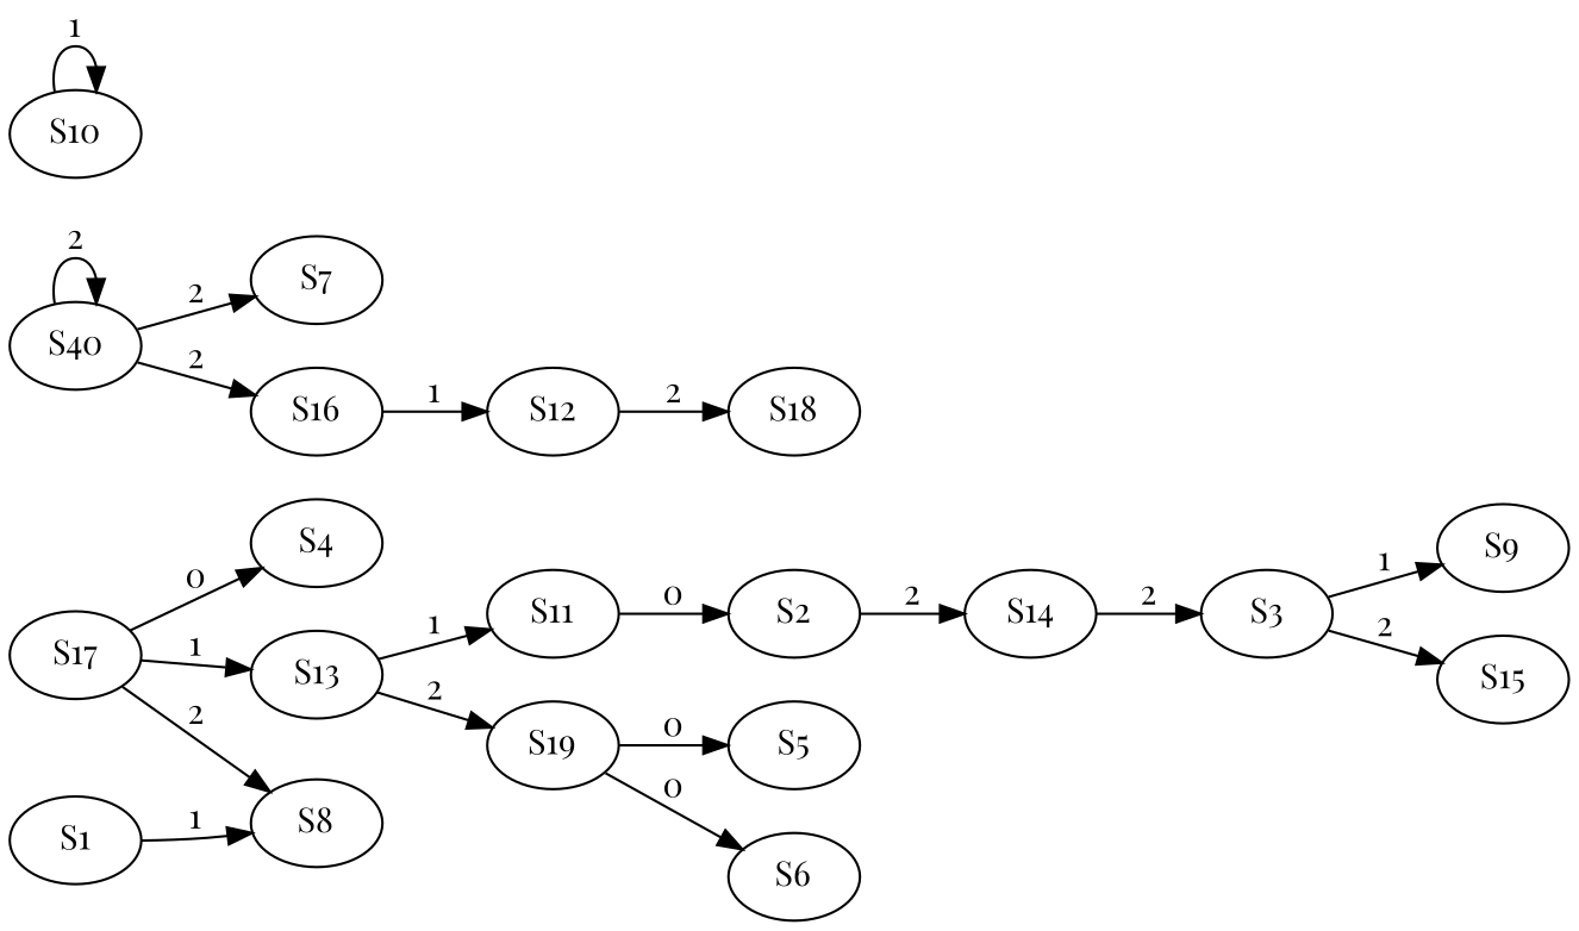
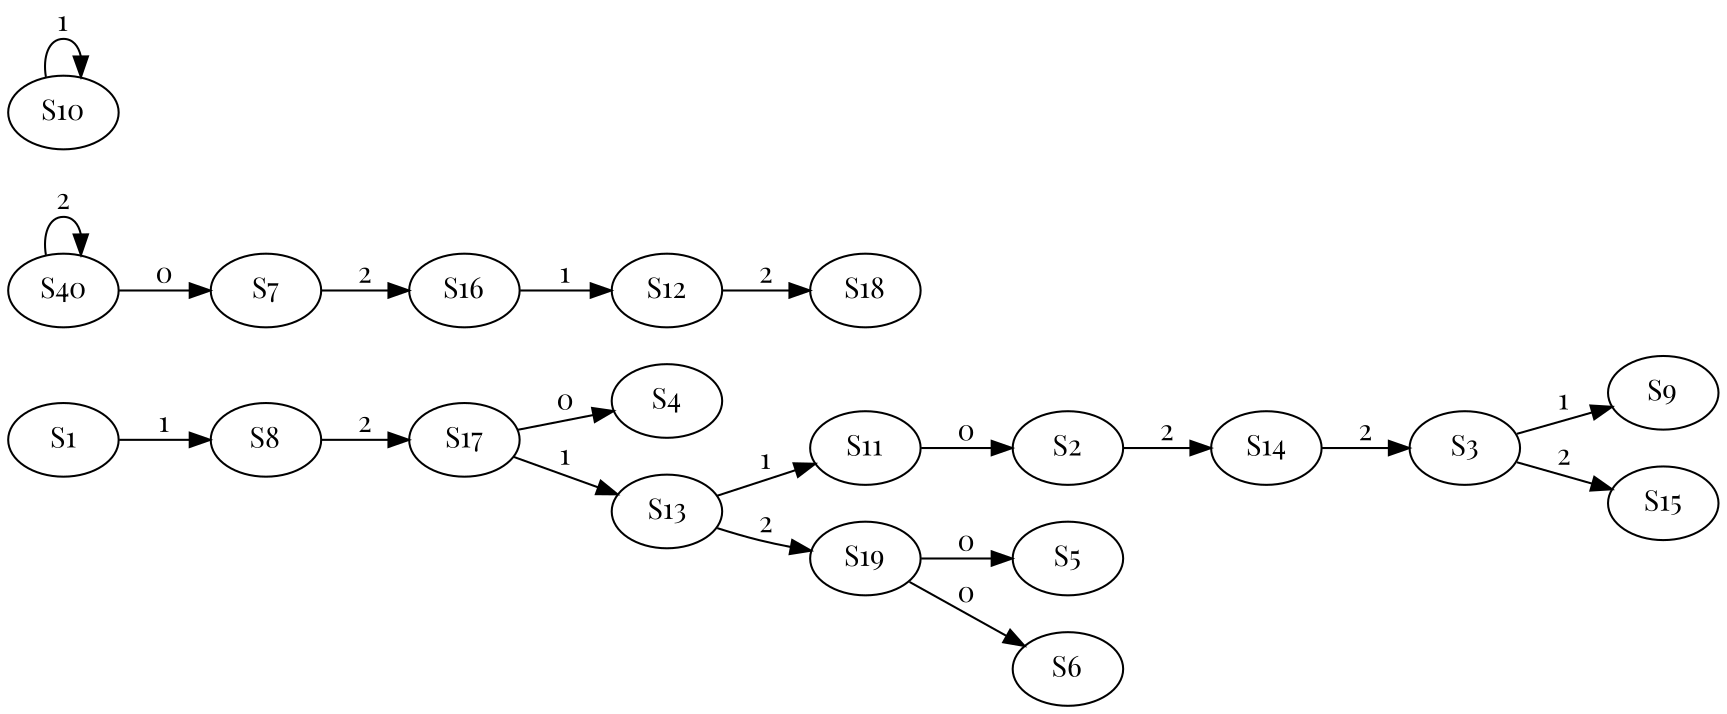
  strict digraph {
    fontname="Playfair Display"
    rankdir=LR
    node [fontname="Playfair Display"]
    edge [fontname="Playfair Display"]
    S11
    S2
    S14
    S3
    S9
    S15
    S17
    S4
    S13
    S19
    S5
    S6
    n13 [label=S40]
    S7
    S16
    S12
    S1
    S8
    S10
    S18
    S11 -> S2 [label=0]
    S2 -> S14 [label=2]
    S14 -> S3 [label=2]
    S3 -> S9 [label=1]
    S3 -> S15 [label=2]
    S17 -> S4 [label=0]
    S17 -> S13 [label=1]
    S13 -> S11 [label=1]
    S13 -> S19 [label=2]
    S19 -> S5 [label=0]
    S19 -> S6 [label=0]
    n13 -> n13 [label=2]
-   n13 -> S7 [label=2]
-   n13 -> S16 [label=2]
+   n13 -> S7 [label=0]
+   S7 -> S16 [label=2]
    S16 -> S12 [label=1]
    S12 -> S18 [label=2]
    S1 -> S8 [label=1]
-   S17 -> S8 [label=2]
+   S8 -> S17 [label=2]
    S10 -> S10 [label=1]
  }
